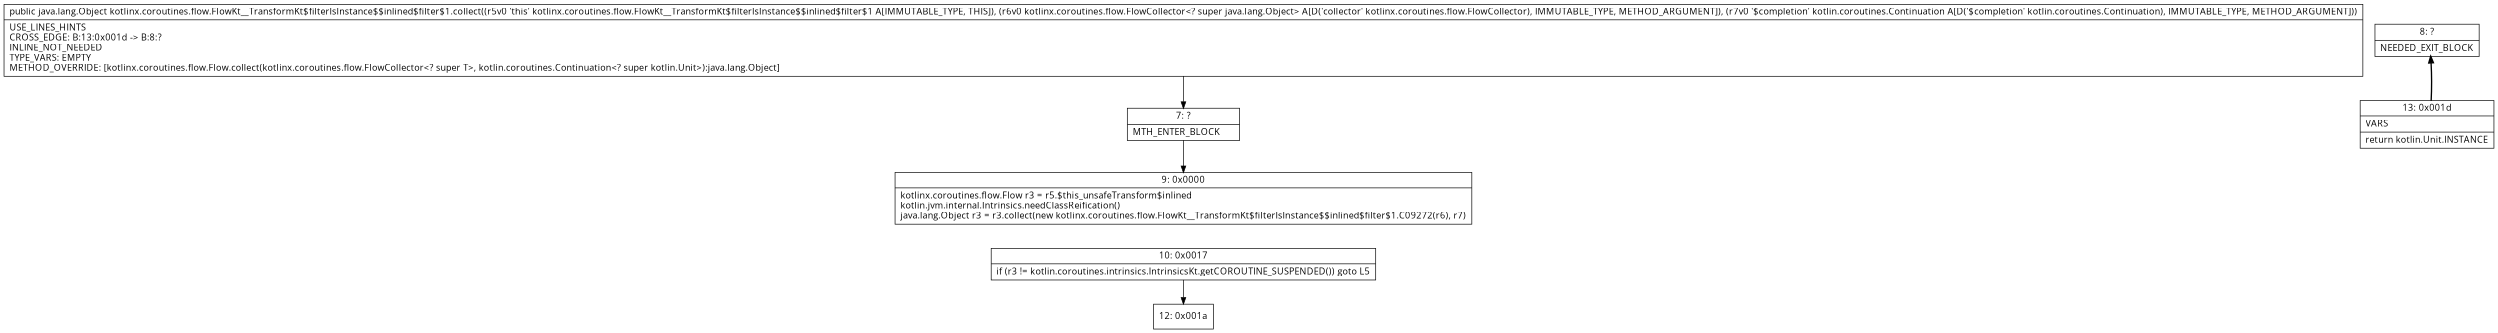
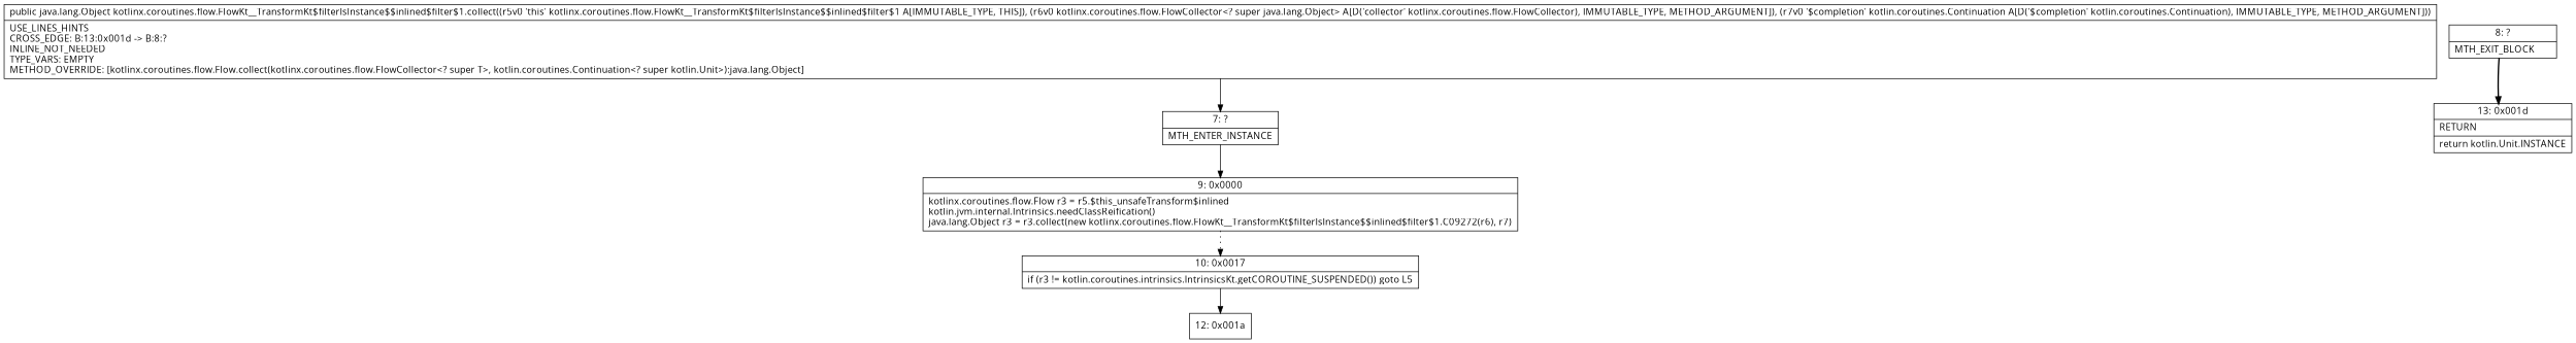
  digraph {
    fontname="Open Sans"
    node [fontname="Open Sans" shape=record]
    edge [fontname="Open Sans" style=solid]
-   n1 [label="{7\:\ ?|MTH_ENTER_BLOCK\l}"]
+   n1 [label="{7\:\ ?|MTH_ENTER_INSTANCE\l}"]
    n2 [label="{9\:\ 0x0000|kotlinx.coroutines.flow.Flow r3 = r5.$this_unsafeTransform$inlined\lkotlin.jvm.internal.Intrinsics.needClassReification()\ljava.lang.Object r3 = r3.collect(new kotlinx.coroutines.flow.FlowKt__TransformKt$filterIsInstance$$inlined$filter$1.C09272(r6), r7)\l}"]
    n3 [label="{10\:\ 0x0017|if (r3 != kotlin.coroutines.intrinsics.IntrinsicsKt.getCOROUTINE_SUSPENDED()) goto L5\l}"]
    n4 [label="{12\:\ 0x001a}"]
-   n5 [label="{8\:\ ?|NEEDED_EXIT_BLOCK\l}"]
-   n6 [label="{13\:\ 0x001d|VARS\l|return kotlin.Unit.INSTANCE\l}"]
+   n5 [label="{8\:\ ?|MTH_EXIT_BLOCK\l}"]
+   n6 [label="{13\:\ 0x001d|RETURN\l|return kotlin.Unit.INSTANCE\l}"]
    n7 [label="{public java.lang.Object kotlinx.coroutines.flow.FlowKt__TransformKt$filterIsInstance$$inlined$filter$1.collect((r5v0 'this' kotlinx.coroutines.flow.FlowKt__TransformKt$filterIsInstance$$inlined$filter$1 A[IMMUTABLE_TYPE, THIS]), (r6v0 kotlinx.coroutines.flow.FlowCollector\<? super java.lang.Object\> A[D('collector' kotlinx.coroutines.flow.FlowCollector), IMMUTABLE_TYPE, METHOD_ARGUMENT]), (r7v0 '$completion' kotlin.coroutines.Continuation A[D('$completion' kotlin.coroutines.Continuation), IMMUTABLE_TYPE, METHOD_ARGUMENT]))  | USE_LINES_HINTS\lCROSS_EDGE: B:13:0x001d \-\> B:8:?\lINLINE_NOT_NEEDED\lTYPE_VARS: EMPTY\lMETHOD_OVERRIDE: [kotlinx.coroutines.flow.Flow.collect(kotlinx.coroutines.flow.FlowCollector\<? super T\>, kotlin.coroutines.Continuation\<? super kotlin.Unit\>):java.lang.Object]\l}"]
    n1 -> n2
+   n2 -> n3 [style=dotted]
    n3 -> n4
-   n6 -> n5 [style=bold]
+   n5 -> n6 [style=bold]
    n7 -> n1
  }
